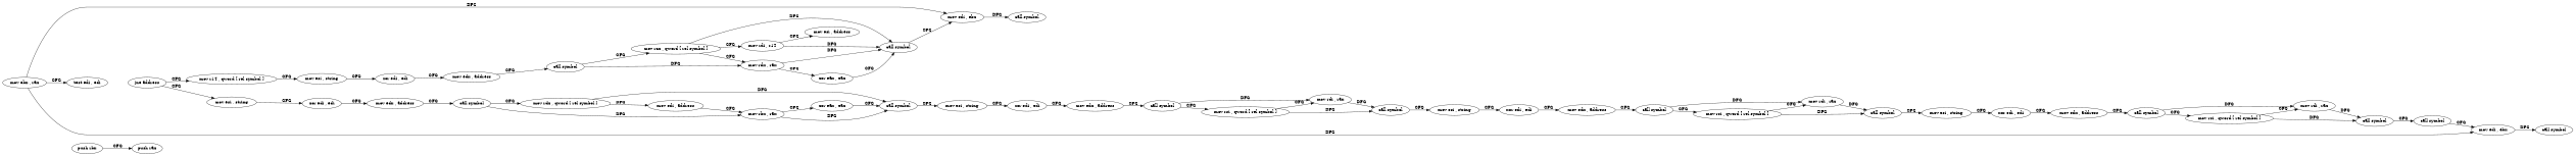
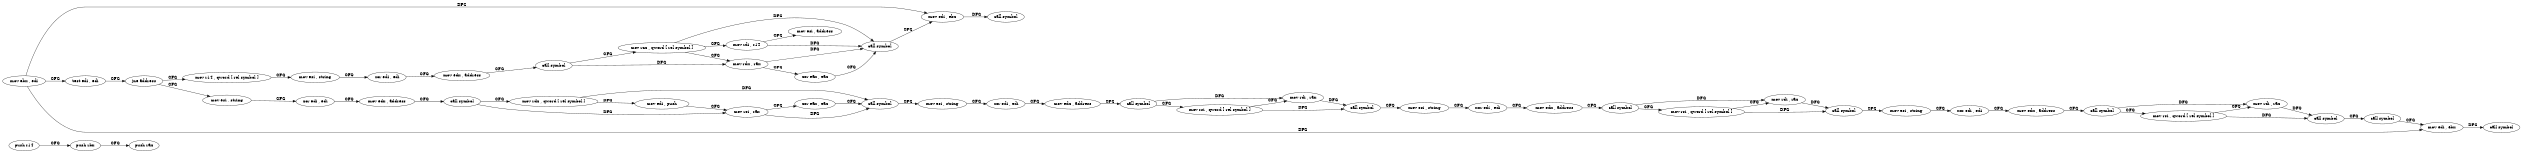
  digraph {
    rankdir=LR
+   n1 [label="push r14"]
    n2 [label="push rbx"]
    n3 [label="push rax"]
-   n4 [label="mov ebx , rax"]
+   n4 [label="mov ebx , edi"]
    n5 [label="test edi , edi"]
    n6 [label="mov edi , ebx"]
    n7 [label="mov edi , ebx"]
    n8 [label="jne address"]
    n9 [label="call symbol"]
    n10 [label="call symbol"]
    n11 [label="mov r14 , qword [ rel symbol ]"]
    n12 [label="mov esi , string"]
    n13 [label="mov esi , string"]
    n14 [label="xor edi , edi"]
    n15 [label="xor edi , edi"]
    n16 [label="mov edx , address"]
    n17 [label="mov edx , address"]
    n18 [label="call symbol"]
    n19 [label="mov rcx , qword [ rel symbol ]"]
    n20 [label="mov rdx , rax"]
    n21 [label="mov rdi , r14"]
    n22 [label="call symbol"]
    n23 [label="xor eax , eax"]
    n24 [label="mov esi , address"]
    n25 [label="call symbol"]
    n26 [label="mov rdx , qword [ rel symbol ]"]
-   n27 [label="mov rbx , rax"]
-   n28 [label="mov edi , address"]
+   n27 [label="mov rsi , rax"]
+   n28 [label="mov edi , push"]
    n29 [label="call symbol"]
    n30 [label="xor eax , eax"]
    n31 [label="mov esi , string"]
    n32 [label="xor edi , edi"]
    n33 [label="mov edx , address"]
    n34 [label="call symbol"]
    n35 [label="mov rsi , qword [ rel symbol ]"]
    n36 [label="mov rdi , rax"]
    n37 [label="call symbol"]
    n38 [label="mov esi , string"]
    n39 [label="xor edi , edi"]
    n40 [label="mov edx , address"]
    n41 [label="call symbol"]
    n42 [label="mov rsi , qword [ rel symbol ]"]
    n43 [label="mov rdi , rax"]
    n44 [label="call symbol"]
    n45 [label="mov esi , string"]
    n46 [label="xor edi , edi"]
    n47 [label="mov edx , address"]
    n48 [label="call symbol"]
    n49 [label="mov rsi , qword [ rel symbol ]"]
    n50 [label="mov rdi , rax"]
    n51 [label="call symbol"]
    n52 [label="call symbol"]
+   n1 -> n2 [label=CFG]
    n2 -> n3 [label=CFG]
    n4 -> n5 [label=CFG]
    n4 -> n6 [label=DFG]
    n4 -> n7 [label=DFG]
+   n5 -> n8 [label=CFG]
    n6 -> n9 [label=DFG]
    n7 -> n10 [label=DFG]
    n8 -> n11 [label=CFG]
    n8 -> n12 [label=CFG]
    n11 -> n13 [label=CFG]
    n12 -> n14 [label=CFG]
    n13 -> n15 [label=CFG]
    n14 -> n16 [label=CFG]
    n15 -> n17 [label=CFG]
    n16 -> n25 [label=CFG]
    n17 -> n18 [label=CFG]
    n18 -> n19 [label=CFG]
    n18 -> n20 [label=DFG]
    n19 -> n20 [label=CFG]
    n19 -> n21 [label=CFG]
    n19 -> n22 [label=DFG]
    n20 -> n22 [label=DFG]
    n20 -> n23 [label=CFG]
    n21 -> n22 [label=DFG]
    n21 -> n24 [label=CFG]
    n22 -> n6 [label=CFG]
    n23 -> n22 [label=CFG]
    n25 -> n26 [label=CFG]
    n25 -> n27 [label=DFG]
    n26 -> n28 [label=DFG]
    n26 -> n29 [label=DFG]
    n27 -> n29 [label=DFG]
    n27 -> n30 [label=CFG]
    n28 -> n27 [label=CFG]
    n29 -> n31 [label=CFG]
    n30 -> n29 [label=CFG]
    n31 -> n32 [label=CFG]
    n32 -> n33 [label=CFG]
    n33 -> n34 [label=CFG]
    n34 -> n35 [label=CFG]
    n34 -> n36 [label=DFG]
    n35 -> n36 [label=CFG]
    n35 -> n37 [label=DFG]
    n36 -> n37 [label=DFG]
    n37 -> n38 [label=CFG]
    n38 -> n39 [label=CFG]
    n39 -> n40 [label=CFG]
    n40 -> n41 [label=CFG]
    n41 -> n42 [label=CFG]
    n41 -> n43 [label=DFG]
    n42 -> n43 [label=CFG]
    n42 -> n44 [label=DFG]
    n43 -> n44 [label=DFG]
    n44 -> n45 [label=CFG]
    n45 -> n46 [label=CFG]
    n46 -> n47 [label=CFG]
    n47 -> n48 [label=CFG]
    n48 -> n49 [label=CFG]
    n48 -> n50 [label=DFG]
    n49 -> n50 [label=CFG]
    n49 -> n51 [label=DFG]
    n50 -> n51 [label=DFG]
    n51 -> n52 [label=CFG]
    n52 -> n7 [label=CFG]
  }
